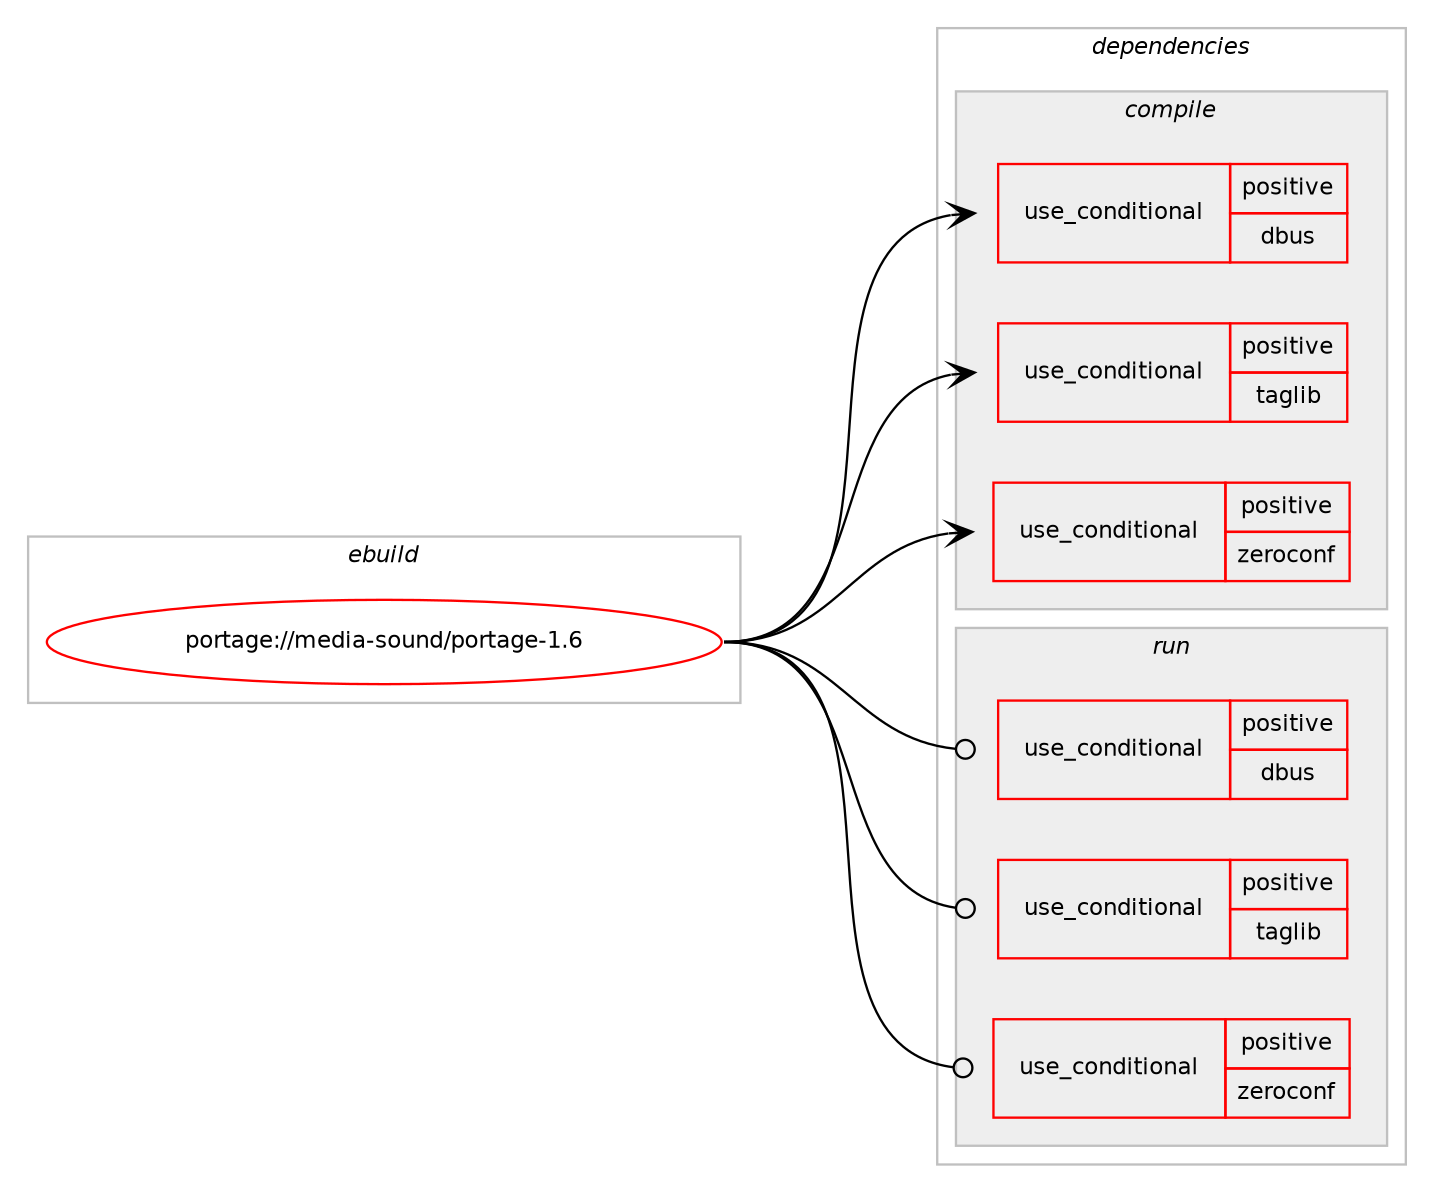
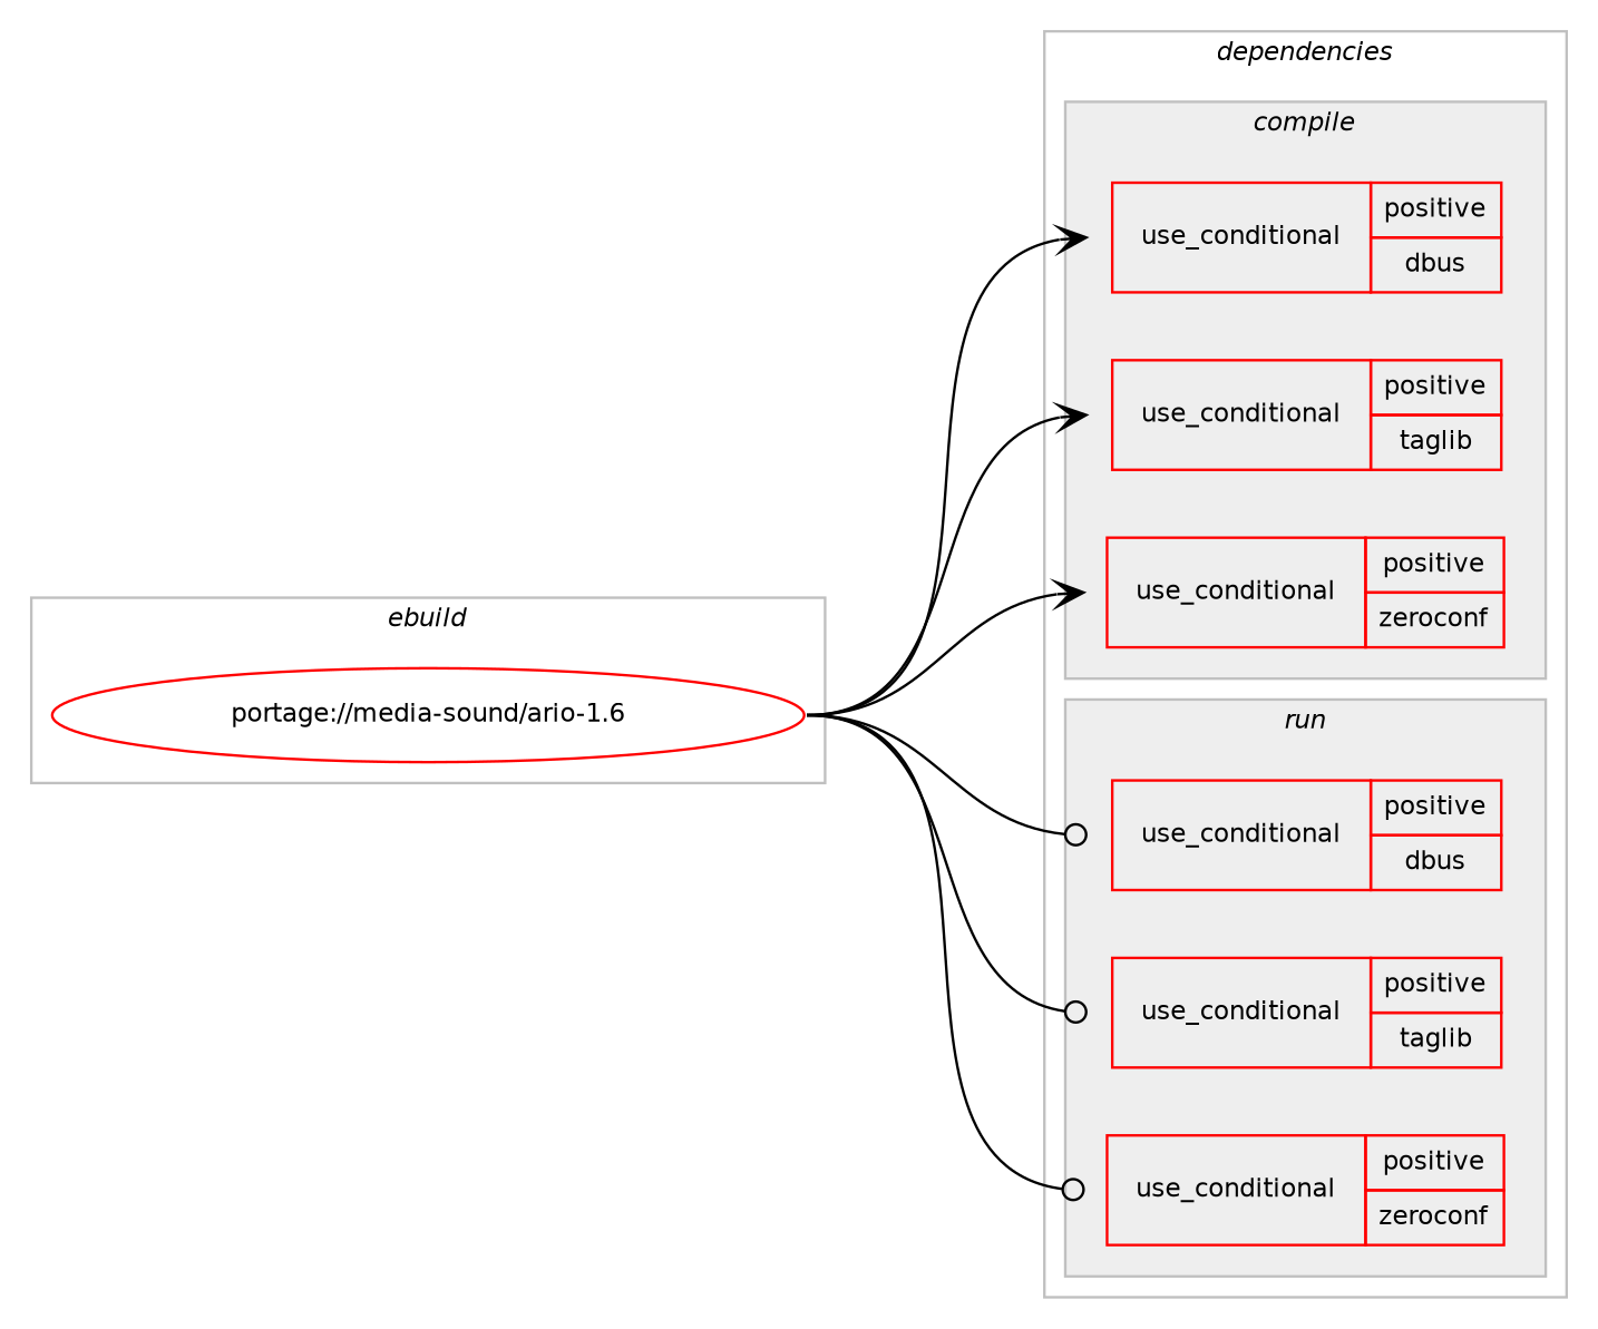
  digraph {
    compound=true
    concentrate=true
    fontname=Helvetica
    fontsize=10
    newrank=true
    rankdir=LR
    ranksep=1.5
    node [color=red fontname=Helvetica fontsize=10 shape=none]
    edge [arrowhead=vee headport=w style=solid tailport=e weight=20]
-   n1 [label="portage://media-sound/portage-1.6" width=4 shape=""]
+   n1 [label="portage://media-sound/ario-1.6" width=4 shape=""]
    n2 [label=<<TABLE BORDER="0" CELLBORDER="1" CELLSPACING="0" CELLPADDING="4"><TR><TD ROWSPAN="3" CELLPADDING="10">use_conditional</TD></TR><TR><TD>positive</TD></TR><TR><TD>dbus</TD></TR></TABLE>>]
    n3 [label=<<TABLE BORDER="0" CELLBORDER="1" CELLSPACING="0" CELLPADDING="4"><TR><TD ROWSPAN="3" CELLPADDING="10">use_conditional</TD></TR><TR><TD>positive</TD></TR><TR><TD>taglib</TD></TR></TABLE>>]
    n4 [label=<<TABLE BORDER="0" CELLBORDER="1" CELLSPACING="0" CELLPADDING="4"><TR><TD ROWSPAN="3" CELLPADDING="10">use_conditional</TD></TR><TR><TD>positive</TD></TR><TR><TD>zeroconf</TD></TR></TABLE>>]
    n5 [label=<<TABLE BORDER="0" CELLBORDER="1" CELLSPACING="0" CELLPADDING="4"><TR><TD ROWSPAN="3" CELLPADDING="10">use_conditional</TD></TR><TR><TD>positive</TD></TR><TR><TD>dbus</TD></TR></TABLE>>]
    n6 [label=<<TABLE BORDER="0" CELLBORDER="1" CELLSPACING="0" CELLPADDING="4"><TR><TD ROWSPAN="3" CELLPADDING="10">use_conditional</TD></TR><TR><TD>positive</TD></TR><TR><TD>taglib</TD></TR></TABLE>>]
    n7 [label=<<TABLE BORDER="0" CELLBORDER="1" CELLSPACING="0" CELLPADDING="4"><TR><TD ROWSPAN="3" CELLPADDING="10">use_conditional</TD></TR><TR><TD>positive</TD></TR><TR><TD>zeroconf</TD></TR></TABLE>>]
    subgraph cluster_1 {
      color=gray
      label=<<i>ebuild</i>>
      rank=same
      n1
    }
    subgraph cluster_2 {
      color=gray
      label=<<i>dependencies</i>>
      subgraph cluster_3 {
        color=gray
        fillcolor="#eeeeee"
        label=<<i>compile</i>>
        style=filled
        subgraph sub_4 {
          color=gray
          fillcolor="#eeeeee"
          label=<<i>compile</i>>
          style=filled
          n2
        }
        subgraph sub_5 {
          color=gray
          fillcolor="#eeeeee"
          label=<<i>compile</i>>
          style=filled
          n3
        }
        subgraph sub_6 {
          color=gray
          fillcolor="#eeeeee"
          label=<<i>compile</i>>
          style=filled
          n4
        }
      }
      subgraph cluster_7 {
        color=gray
        fillcolor="#eeeeee"
        label=<<i>compile and run</i>>
        style=filled
      }
      subgraph cluster_8 {
        color=gray
        fillcolor="#eeeeee"
        label=<<i>run</i>>
        style=filled
        subgraph sub_9 {
          color=gray
          fillcolor="#eeeeee"
          label=<<i>run</i>>
          style=filled
          n5
        }
        subgraph sub_10 {
          color=gray
          fillcolor="#eeeeee"
          label=<<i>run</i>>
          style=filled
          n6
        }
        subgraph sub_11 {
          color=gray
          fillcolor="#eeeeee"
          label=<<i>run</i>>
          style=filled
          n7
        }
      }
    }
    subgraph cluster_12 {
      color=gray
      label=<<i>candidates</i>>
      rank=same
    }
    n1 -> n2
    n1 -> n3
    n1 -> n4
    n1 -> n5 [arrowhead=odot]
    n1 -> n6 [arrowhead=odot]
    n1 -> n7 [arrowhead=odot]
  }
